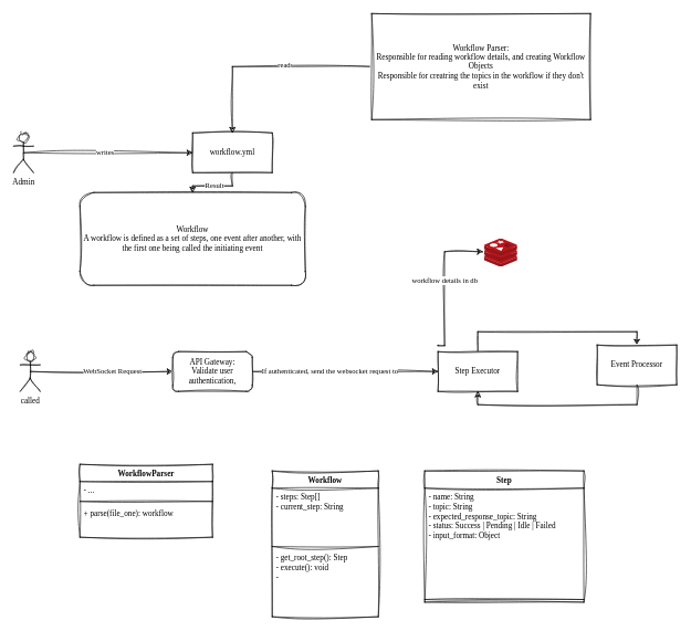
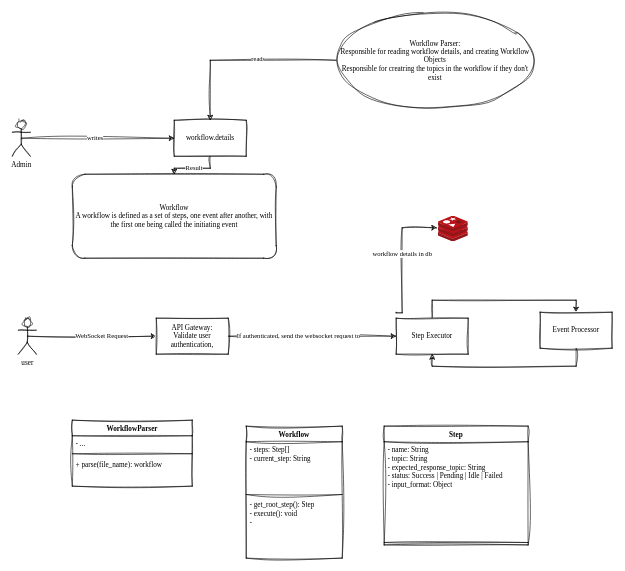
  <mxCell id="0" />
  <mxCell id="1" parent="0" />
  <mxCell id="2" style="edgeStyle=orthogonalEdgeStyle;rounded=0;hachureGap=4;orthogonalLoop=1;jettySize=auto;html=1;exitX=0.5;exitY=0.5;exitDx=0;exitDy=0;exitPerimeter=0;fontFamily=SF Mono;sketch=1;curveFitting=1;jiggle=2;" edge="1" parent="1" source="4" target="7"><mxGeometry relative="1" as="geometry"><mxPoint x="230" y="230" as="targetPoint" /></mxGeometry></mxCell>
  <mxCell id="3" value="writes" style="edgeLabel;html=1;align=center;verticalAlign=middle;resizable=0;points=[];hachureGap=4;fontFamily=SF Mono;sketch=1;curveFitting=1;jiggle=2;" vertex="1" connectable="0" parent="2"><mxGeometry x="-0.042" y="2" relative="1" as="geometry"><mxPoint as="offset" /></mxGeometry></mxCell>
  <mxCell id="4" value="Admin" style="shape=umlActor;verticalLabelPosition=bottom;verticalAlign=top;html=1;outlineConnect=0;hachureGap=4;fontFamily=SF Mono;sketch=1;curveFitting=1;jiggle=2;" vertex="1" parent="1"><mxGeometry x="20" y="200" width="30" height="60" as="geometry" /></mxCell>
  <mxCell id="5" style="edgeStyle=orthogonalEdgeStyle;rounded=0;hachureGap=4;orthogonalLoop=1;jettySize=auto;html=1;exitX=0.5;exitY=1;exitDx=0;exitDy=0;fontFamily=SF Mono;sketch=1;curveFitting=1;jiggle=2;" edge="1" parent="1" source="7" target="11"><mxGeometry relative="1" as="geometry"><mxPoint x="350" y="350" as="targetPoint" /></mxGeometry></mxCell>
  <mxCell id="6" value="Result" style="edgeLabel;html=1;align=center;verticalAlign=middle;resizable=0;points=[];hachureGap=4;fontFamily=SF Mono;sketch=1;curveFitting=1;jiggle=2;" vertex="1" connectable="0" parent="5"><mxGeometry x="0.071" y="-2" relative="1" as="geometry"><mxPoint as="offset" /></mxGeometry></mxCell>
- <mxCell id="7" value="workflow.yml" style="rounded=0;whiteSpace=wrap;html=1;hachureGap=4;fontFamily=SF Mono;sketch=1;curveFitting=1;jiggle=2;" vertex="1" parent="1"><mxGeometry x="290" y="200" width="120" height="60" as="geometry" /></mxCell>
+ <mxCell id="7" value="workflow.details" style="rounded=0;whiteSpace=wrap;html=1;hachureGap=4;fontFamily=SF Mono;sketch=1;curveFitting=1;jiggle=2;" vertex="1" parent="1"><mxGeometry x="290" y="200" width="120" height="60" as="geometry" /></mxCell>
  <mxCell id="8" style="edgeStyle=orthogonalEdgeStyle;rounded=0;hachureGap=4;orthogonalLoop=1;jettySize=auto;html=1;exitX=0;exitY=0.5;exitDx=0;exitDy=0;entryX=0.5;entryY=0;entryDx=0;entryDy=0;fontFamily=SF Mono;sketch=1;curveFitting=1;jiggle=2;" edge="1" parent="1" source="10" target="7"><mxGeometry relative="1" as="geometry" /></mxCell>
  <mxCell id="9" value="reads" style="edgeLabel;html=1;align=center;verticalAlign=middle;resizable=0;points=[];hachureGap=4;fontFamily=SF Mono;sketch=1;curveFitting=1;jiggle=2;" vertex="1" connectable="0" parent="8"><mxGeometry x="-0.154" y="-3" relative="1" as="geometry"><mxPoint as="offset" /></mxGeometry></mxCell>
- <mxCell id="10" value="Workflow Parser:&lt;div&gt;Responsible for reading workflow details, and creating Workflow Objects&lt;/div&gt;&lt;div&gt;Responsible for creatring the topics in the workflow if they don't exist&lt;/div&gt;" style="rounded=0;whiteSpace=wrap;html=1;hachureGap=4;fontFamily=SF Mono;sketch=1;curveFitting=1;jiggle=2;" vertex="1" parent="1"><mxGeometry x="560" y="20" width="330" height="160" as="geometry" /></mxCell>
+ <mxCell id="10" value="Workflow Parser:&lt;div&gt;Responsible for reading workflow details, and creating Workflow Objects&lt;/div&gt;&lt;div&gt;Responsible for creatring the topics in the workflow if they don't exist&lt;/div&gt;" style="ellipse;whiteSpace=wrap;html=1;hachureGap=4;fontFamily=SF Mono;sketch=1;curveFitting=1;jiggle=2;" vertex="1" parent="1"><mxGeometry x="560" y="20" width="330" height="160" as="geometry" /></mxCell>
  <mxCell id="11" value="Workflow&lt;div&gt;&lt;div&gt;A workflow is defined as a set of steps, one event after another, with the first one being called the initiating event&lt;/div&gt;&lt;/div&gt;" style="rounded=1;whiteSpace=wrap;html=1;hachureGap=4;fontFamily=SF Mono;sketch=1;curveFitting=1;jiggle=2;" vertex="1" parent="1"><mxGeometry x="120" y="290" width="340" height="140" as="geometry" /></mxCell>
  <mxCell id="12" style="edgeStyle=orthogonalEdgeStyle;rounded=0;hachureGap=4;orthogonalLoop=1;jettySize=auto;html=1;exitX=0.5;exitY=0.5;exitDx=0;exitDy=0;exitPerimeter=0;fontFamily=SF Mono;sketch=1;curveFitting=1;jiggle=2;" edge="1" parent="1" source="14" target="17"><mxGeometry relative="1" as="geometry" /></mxCell>
  <mxCell id="13" value="WebSocket Request" style="edgeLabel;html=1;align=center;verticalAlign=middle;resizable=0;points=[];hachureGap=4;fontFamily=SF Mono;sketch=1;curveFitting=1;jiggle=2;" vertex="1" connectable="0" parent="12"><mxGeometry x="0.141" y="1" relative="1" as="geometry"><mxPoint as="offset" /></mxGeometry></mxCell>
- <mxCell id="14" value="called" style="shape=umlActor;verticalLabelPosition=bottom;verticalAlign=top;html=1;outlineConnect=0;hachureGap=4;fontFamily=SF Mono;sketch=1;curveFitting=1;jiggle=2;" vertex="1" parent="1"><mxGeometry x="30" y="530" width="30" height="60" as="geometry" /></mxCell>
+ <mxCell id="14" value="user" style="shape=umlActor;verticalLabelPosition=bottom;verticalAlign=top;html=1;outlineConnect=0;hachureGap=4;fontFamily=SF Mono;sketch=1;curveFitting=1;jiggle=2;" vertex="1" parent="1"><mxGeometry x="30" y="530" width="30" height="60" as="geometry" /></mxCell>
  <mxCell id="15" style="edgeStyle=orthogonalEdgeStyle;rounded=0;hachureGap=4;orthogonalLoop=1;jettySize=auto;html=1;exitX=1;exitY=0.5;exitDx=0;exitDy=0;fontFamily=SF Mono;sketch=1;curveFitting=1;jiggle=2;" edge="1" parent="1" source="17" target="19"><mxGeometry relative="1" as="geometry"><mxPoint x="720" y="560" as="targetPoint" /></mxGeometry></mxCell>
  <mxCell id="16" value="If authenticated, send the websocket request to" style="edgeLabel;html=1;align=center;verticalAlign=middle;resizable=0;points=[];hachureGap=4;fontFamily=SF Mono;sketch=1;curveFitting=1;jiggle=2;" vertex="1" connectable="0" parent="15"><mxGeometry x="-0.174" y="1" relative="1" as="geometry"><mxPoint as="offset" /></mxGeometry></mxCell>
- <mxCell id="17" value="API Gateway:&lt;br&gt;Validate user authentication," style="whiteSpace=wrap;html=1;hachureGap=4;fontFamily=SF Mono;sketch=1;curveFitting=1;jiggle=2;rounded=1;" vertex="1" parent="1"><mxGeometry x="260" y="530" width="120" height="60" as="geometry" /></mxCell>
+ <mxCell id="17" value="API Gateway:&lt;br&gt;Validate user authentication," style="rounded=0;whiteSpace=wrap;html=1;hachureGap=4;fontFamily=SF Mono;sketch=1;curveFitting=1;jiggle=2;" vertex="1" parent="1"><mxGeometry x="260" y="530" width="120" height="60" as="geometry" /></mxCell>
  <mxCell id="18" style="edgeStyle=orthogonalEdgeStyle;rounded=0;hachureGap=4;orthogonalLoop=1;jettySize=auto;html=1;exitX=0.5;exitY=0;exitDx=0;exitDy=0;entryX=0.5;entryY=0;entryDx=0;entryDy=0;fontFamily=SF Mono;sketch=1;curveFitting=1;jiggle=2;" edge="1" parent="1" source="19" target="21"><mxGeometry relative="1" as="geometry" /></mxCell>
  <mxCell id="19" value="Step Executor" style="rounded=0;whiteSpace=wrap;html=1;hachureGap=4;fontFamily=SF Mono;sketch=1;curveFitting=1;jiggle=2;" vertex="1" parent="1"><mxGeometry x="660" y="530" width="120" height="60" as="geometry" /></mxCell>
  <mxCell id="20" style="edgeStyle=orthogonalEdgeStyle;rounded=0;hachureGap=4;orthogonalLoop=1;jettySize=auto;html=1;exitX=0.5;exitY=1;exitDx=0;exitDy=0;entryX=0.5;entryY=1;entryDx=0;entryDy=0;fontFamily=SF Mono;sketch=1;curveFitting=1;jiggle=2;" edge="1" parent="1" source="21" target="19"><mxGeometry relative="1" as="geometry" /></mxCell>
  <mxCell id="21" value="Event Processor" style="rounded=0;whiteSpace=wrap;html=1;hachureGap=4;fontFamily=SF Mono;sketch=1;curveFitting=1;jiggle=2;" vertex="1" parent="1"><mxGeometry x="900" y="520" width="120" height="60" as="geometry" /></mxCell>
  <mxCell id="22" value="" style="image;aspect=fixed;html=1;points=[];align=center;fontSize=12;image=img/lib/mscae/Cache_Redis_Product.svg;hachureGap=4;fontFamily=SF Mono;sketch=1;curveFitting=1;jiggle=2;" vertex="1" parent="1"><mxGeometry x="730" y="360" width="50" height="42" as="geometry" /></mxCell>
  <mxCell id="23" style="edgeStyle=orthogonalEdgeStyle;rounded=0;hachureGap=4;orthogonalLoop=1;jettySize=auto;html=1;exitX=0.25;exitY=0;exitDx=0;exitDy=0;entryX=-0.043;entryY=0.46;entryDx=0;entryDy=0;entryPerimeter=0;fontFamily=SF Mono;sketch=1;curveFitting=1;jiggle=2;" edge="1" parent="1" target="22"><mxGeometry relative="1" as="geometry"><mxPoint x="660" y="520" as="sourcePoint" /><mxPoint x="697.85" y="367.85" as="targetPoint" /><Array as="points"><mxPoint x="660" y="521" /><mxPoint x="670" y="521" /><mxPoint x="670" y="379" /></Array></mxGeometry></mxCell>
  <mxCell id="24" value="workflow details in db" style="edgeLabel;html=1;align=center;verticalAlign=middle;resizable=0;points=[];hachureGap=4;fontFamily=SF Mono;sketch=1;curveFitting=1;jiggle=2;" vertex="1" connectable="0" parent="23"><mxGeometry x="0.043" y="1" relative="1" as="geometry"><mxPoint as="offset" /></mxGeometry></mxCell>
  <mxCell id="25" value="WorkflowParser" style="swimlane;fontStyle=1;align=center;verticalAlign=top;childLayout=stackLayout;horizontal=1;startSize=26;horizontalStack=0;resizeParent=1;resizeParentMax=0;resizeLast=0;collapsible=1;marginBottom=0;whiteSpace=wrap;html=1;hachureGap=4;fontFamily=SF Mono;sketch=1;curveFitting=1;jiggle=2;" vertex="1" parent="1"><mxGeometry x="120" y="700" width="200" height="110" as="geometry" /></mxCell>
  <mxCell id="26" value="- ..." style="text;strokeColor=none;fillColor=none;align=left;verticalAlign=top;spacingLeft=4;spacingRight=4;overflow=hidden;rotatable=0;points=[[0,0.5],[1,0.5]];portConstraint=eastwest;whiteSpace=wrap;html=1;fontFamily=SF Mono;sketch=1;curveFitting=1;jiggle=2;" vertex="1" parent="25"><mxGeometry y="26" width="200" height="26" as="geometry" /></mxCell>
  <mxCell id="27" value="" style="line;strokeWidth=1;fillColor=none;align=left;verticalAlign=middle;spacingTop=-1;spacingLeft=3;spacingRight=3;rotatable=0;labelPosition=right;points=[];portConstraint=eastwest;strokeColor=inherit;hachureGap=4;fontFamily=SF Mono;sketch=1;curveFitting=1;jiggle=2;" vertex="1" parent="25"><mxGeometry y="52" width="200" height="8" as="geometry" /></mxCell>
- <mxCell id="28" value="+ parse(file_one): workflow&amp;nbsp;" style="text;strokeColor=none;fillColor=none;align=left;verticalAlign=top;spacingLeft=4;spacingRight=4;overflow=hidden;rotatable=0;points=[[0,0.5],[1,0.5]];portConstraint=eastwest;whiteSpace=wrap;html=1;fontFamily=SF Mono;sketch=1;curveFitting=1;jiggle=2;" vertex="1" parent="25"><mxGeometry y="60" width="200" height="50" as="geometry" /></mxCell>
+ <mxCell id="28" value="+ parse(file_name): workflow&amp;nbsp;" style="text;strokeColor=none;fillColor=none;align=left;verticalAlign=top;spacingLeft=4;spacingRight=4;overflow=hidden;rotatable=0;points=[[0,0.5],[1,0.5]];portConstraint=eastwest;whiteSpace=wrap;html=1;fontFamily=SF Mono;sketch=1;curveFitting=1;jiggle=2;" vertex="1" parent="25"><mxGeometry y="60" width="200" height="50" as="geometry" /></mxCell>
  <mxCell id="29" value="Workflow" style="swimlane;fontStyle=1;align=center;verticalAlign=top;childLayout=stackLayout;horizontal=1;startSize=26;horizontalStack=0;resizeParent=1;resizeParentMax=0;resizeLast=0;collapsible=1;marginBottom=0;whiteSpace=wrap;html=1;sketch=1;hachureGap=4;jiggle=2;curveFitting=1;fontFamily=Architects Daughter;fontSource=https%3A%2F%2Ffonts.googleapis.com%2Fcss%3Ffamily%3DArchitects%2BDaughter;" vertex="1" parent="1"><mxGeometry x="410" y="710" width="160" height="220" as="geometry" /></mxCell>
  <mxCell id="30" value="- steps: Step[]&lt;div&gt;- current_step: String&lt;/div&gt;&lt;div&gt;&lt;br&gt;&lt;/div&gt;" style="text;strokeColor=none;fillColor=none;align=left;verticalAlign=top;spacingLeft=4;spacingRight=4;overflow=hidden;rotatable=0;points=[[0,0.5],[1,0.5]];portConstraint=eastwest;whiteSpace=wrap;html=1;fontFamily=Architects Daughter;fontSource=https%3A%2F%2Ffonts.googleapis.com%2Fcss%3Ffamily%3DArchitects%2BDaughter;" vertex="1" parent="29"><mxGeometry y="26" width="160" height="84" as="geometry" /></mxCell>
  <mxCell id="31" value="" style="line;strokeWidth=1;fillColor=none;align=left;verticalAlign=middle;spacingTop=-1;spacingLeft=3;spacingRight=3;rotatable=0;labelPosition=right;points=[];portConstraint=eastwest;strokeColor=inherit;sketch=1;hachureGap=4;jiggle=2;curveFitting=1;fontFamily=Architects Daughter;fontSource=https%3A%2F%2Ffonts.googleapis.com%2Fcss%3Ffamily%3DArchitects%2BDaughter;" vertex="1" parent="29"><mxGeometry y="110" width="160" height="8" as="geometry" /></mxCell>
  <mxCell id="32" value="- get_root_step(): Step&lt;div&gt;- execute(): void&lt;/div&gt;&lt;div&gt;-&lt;/div&gt;" style="text;strokeColor=none;fillColor=none;align=left;verticalAlign=top;spacingLeft=4;spacingRight=4;overflow=hidden;rotatable=0;points=[[0,0.5],[1,0.5]];portConstraint=eastwest;whiteSpace=wrap;html=1;fontFamily=Architects Daughter;fontSource=https%3A%2F%2Ffonts.googleapis.com%2Fcss%3Ffamily%3DArchitects%2BDaughter;" vertex="1" parent="29"><mxGeometry y="118" width="160" height="102" as="geometry" /></mxCell>
  <mxCell id="33" value="Step" style="swimlane;fontStyle=1;align=center;verticalAlign=top;childLayout=stackLayout;horizontal=1;startSize=26;horizontalStack=0;resizeParent=1;resizeParentMax=0;resizeLast=0;collapsible=1;marginBottom=0;whiteSpace=wrap;html=1;sketch=1;hachureGap=4;jiggle=2;curveFitting=1;fontFamily=Architects Daughter;fontSource=https%3A%2F%2Ffonts.googleapis.com%2Fcss%3Ffamily%3DArchitects%2BDaughter;" vertex="1" parent="1"><mxGeometry x="640" y="710" width="240" height="198" as="geometry" /></mxCell>
  <mxCell id="34" value="- name: String&lt;div&gt;- topic: String&lt;/div&gt;&lt;div&gt;- expected_response_topic: String&lt;/div&gt;&lt;div&gt;- status: Success | Pending | Idle | Failed&amp;nbsp;&lt;/div&gt;&lt;div&gt;- input_format: Object&lt;/div&gt;" style="text;strokeColor=none;fillColor=none;align=left;verticalAlign=top;spacingLeft=4;spacingRight=4;overflow=hidden;rotatable=0;points=[[0,0.5],[1,0.5]];portConstraint=eastwest;whiteSpace=wrap;html=1;fontFamily=Architects Daughter;fontSource=https%3A%2F%2Ffonts.googleapis.com%2Fcss%3Ffamily%3DArchitects%2BDaughter;" vertex="1" parent="33"><mxGeometry y="26" width="240" height="164" as="geometry" /></mxCell>
  <mxCell id="35" value="" style="line;strokeWidth=1;fillColor=none;align=left;verticalAlign=middle;spacingTop=-1;spacingLeft=3;spacingRight=3;rotatable=0;labelPosition=right;points=[];portConstraint=eastwest;strokeColor=inherit;sketch=1;hachureGap=4;jiggle=2;curveFitting=1;fontFamily=Architects Daughter;fontSource=https%3A%2F%2Ffonts.googleapis.com%2Fcss%3Ffamily%3DArchitects%2BDaughter;" vertex="1" parent="33"><mxGeometry y="190" width="240" height="8" as="geometry" /></mxCell>
